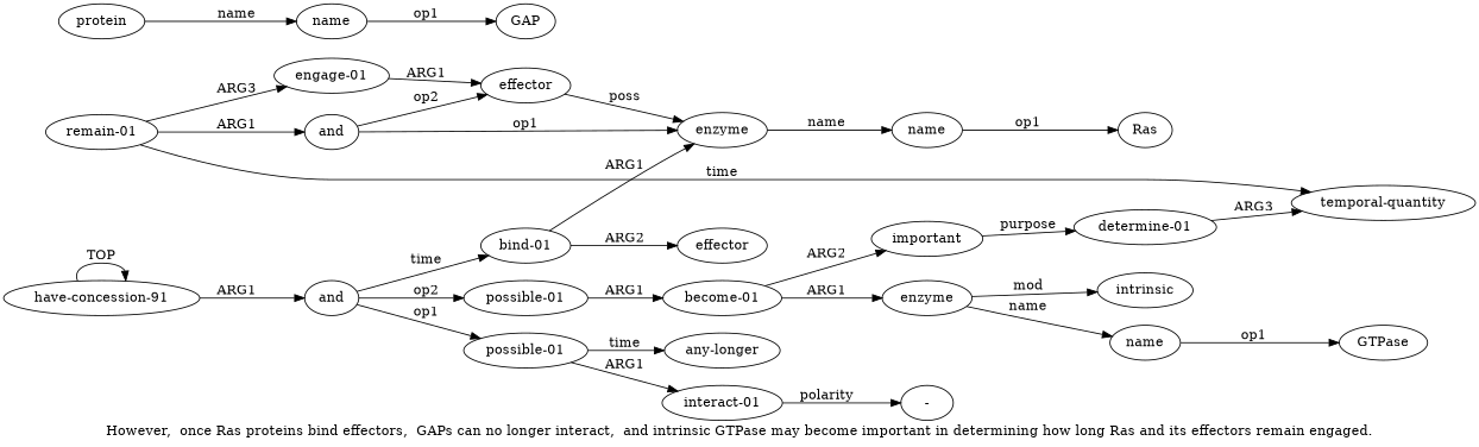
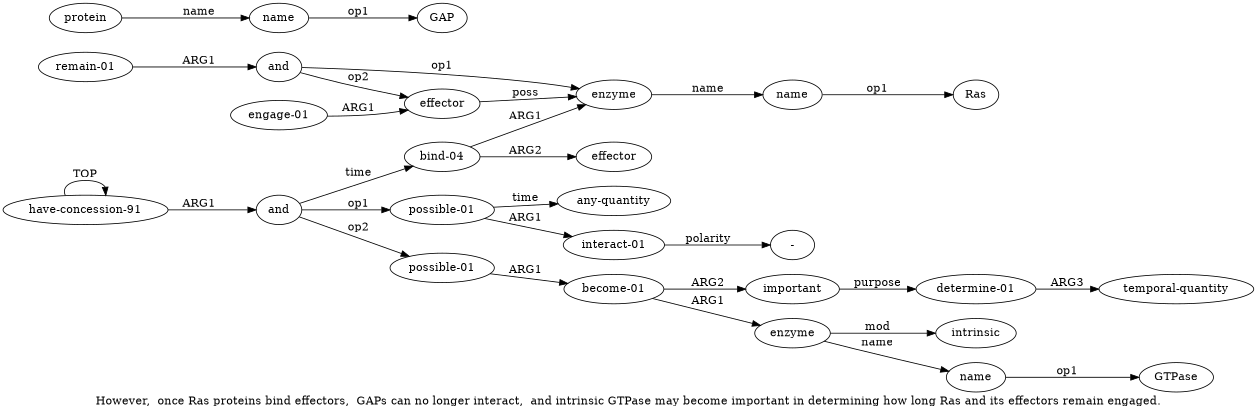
  digraph {
    label="However,  once Ras proteins bind effectors,  GAPs can no longer interact,  and intrinsic GTPase may become important in determining how long Ras and its effectors remain engaged."
    rankdir=LR
    node [color=black gold_ind=-1 gold_label=name test_ind=-1 test_label=name]
    edge [color=black gold_label=ARG1 test_label=ARG1]
    n1 [gold_ind=20 gold_label="engage-01" label="engage-01" test_ind=20 test_label="engage-01"]
    n2 [gold_ind=19 gold_label=effector label=effector test_ind=19 test_label=effector]
    n3 [gold_ind=17 gold_label=enzyme label=enzyme test_ind=17 test_label=enzyme]
    n4 [gold_ind=18 label=name test_ind=18]
-   n5 [gold_ind=21 gold_label="bind-01" label="bind-01" test_ind=21 test_label="bind-01"]
+   n5 [gold_ind=21 gold_label="bind-01" label="bind-04" test_ind=21 test_label="bind-01"]
    n6 [gold_ind=22 gold_label=effector label=effector test_ind=22 test_label=effector]
    n7 [gold_label=Ras label=Ras test_label=Ras]
    n8 [gold_label="-" label="-" test_label="-"]
    n9 [gold_label=GTPase label=GTPase test_label=GTPase]
    n10 [gold_ind=15 gold_label="remain-01" label="remain-01" test_ind=15 test_label="remain-01"]
    n11 [gold_ind=14 gold_label="temporal-quantity" label="temporal-quantity" test_ind=14 test_label="temporal-quantity"]
    n12 [gold_ind=16 gold_label=and label=and test_ind=16 test_label=and]
    n13 [gold_ind=11 gold_label=intrinsic label=intrinsic test_ind=11 test_label=intrinsic]
    n14 [gold_ind=10 label=name test_ind=10]
    n15 [gold_ind=13 gold_label="determine-01" label="determine-01" test_ind=13 test_label="determine-01"]
    n16 [gold_ind=12 gold_label=important label=important test_ind=12 test_label=important]
    n17 [gold_ind=1 gold_label=and label=and test_ind=1 test_label=and]
    n18 [gold_ind=2 gold_label="possible-01" label="possible-01" test_ind=2 test_label="possible-01"]
    n19 [gold_ind=7 gold_label="possible-01" label="possible-01" test_ind=7 test_label="possible-01"]
    n20 [gold_ind=3 gold_label="interact-01" label="interact-01" test_ind=3 test_label="interact-01"]
-   n21 [gold_ind=6 gold_label="any-longer" label="any-longer" test_ind=6 test_label="any-longer"]
+   n21 [gold_ind=6 gold_label="any-longer" label="any-quantity" test_ind=6 test_label="any-longer"]
    n22 [gold_ind=8 gold_label="become-01" label="become-01" test_ind=8 test_label="become-01"]
    n23 [gold_ind=9 gold_label=enzyme label=enzyme test_ind=9 test_label=enzyme]
    n24 [gold_ind=0 gold_label="have-concession-91" label="have-concession-91" test_ind=0 test_label="have-concession-91"]
    n25 [gold_ind=4 gold_label=protein label=protein test_ind=4 test_label=protein]
    n26 [gold_ind=5 label=name test_ind=5]
    n27 [gold_label=GAP label=GAP test_label=GAP]
    n1 -> n2 [label=ARG1]
    n2 -> n3 [gold_label=poss label=poss test_label=poss]
    n3 -> n4 [gold_label=name label=name test_label=name]
    n4 -> n7 [gold_label=op1 label=op1 test_label=op1]
    n5 -> n3 [label=ARG1]
    n5 -> n6 [gold_label=ARG2 label=ARG2 test_label=ARG2]
-   n10 -> n1 [gold_label=ARG3 label=ARG3 test_label=ARG3]
-   n10 -> n11 [gold_label=time label=time test_label=time]
    n10 -> n12 [label=ARG1]
    n12 -> n2 [gold_label=op2 label=op2 test_label=op2]
    n12 -> n3 [gold_label=op1 label=op1 test_label=op1]
    n14 -> n9 [gold_label=op1 label=op1 test_label=op1]
    n15 -> n11 [label=ARG3]
    n16 -> n15 [gold_label=purpose label=purpose test_label=purpose]
    n17 -> n5 [gold_label=time label=time test_label=time]
    n17 -> n18 [gold_label=op1 label=op1 test_label=op1]
    n17 -> n19 [gold_label=op2 label=op2 test_label=op2]
    n18 -> n20 [label=ARG1]
    n18 -> n21 [gold_label=time label=time test_label=time]
    n19 -> n22 [label=ARG1]
    n20 -> n8 [gold_label=polarity label=polarity test_label=polarity]
    n22 -> n16 [gold_label=ARG2 label=ARG2 test_label=ARG2]
    n22 -> n23 [label=ARG1]
    n23 -> n13 [gold_label=mod label=mod test_label=mod]
    n23 -> n14 [gold_label=name label=name test_label=name]
    n24 -> n17 [label=ARG1]
    n24 -> n24 [gold_label=TOP label=TOP test_label=TOP]
    n25 -> n26 [gold_label=name label=name test_label=name]
    n26 -> n27 [gold_label=op1 label=op1 test_label=op1]
  }
